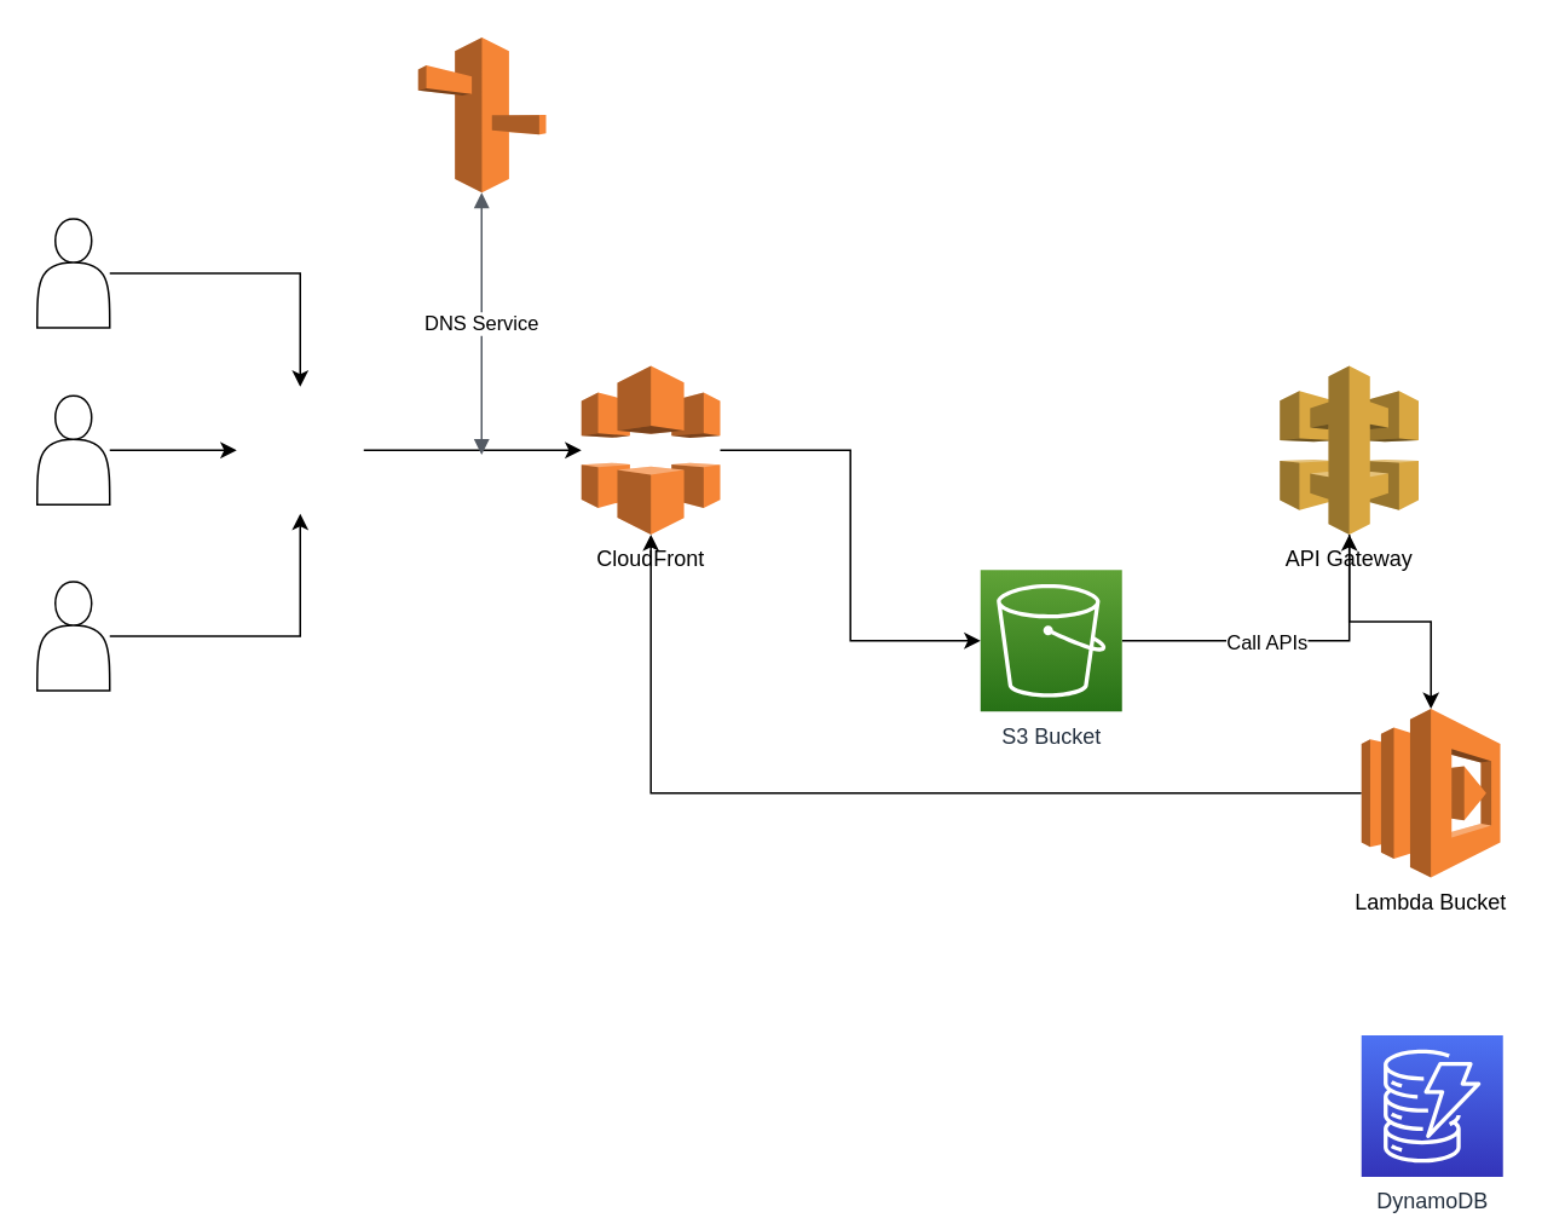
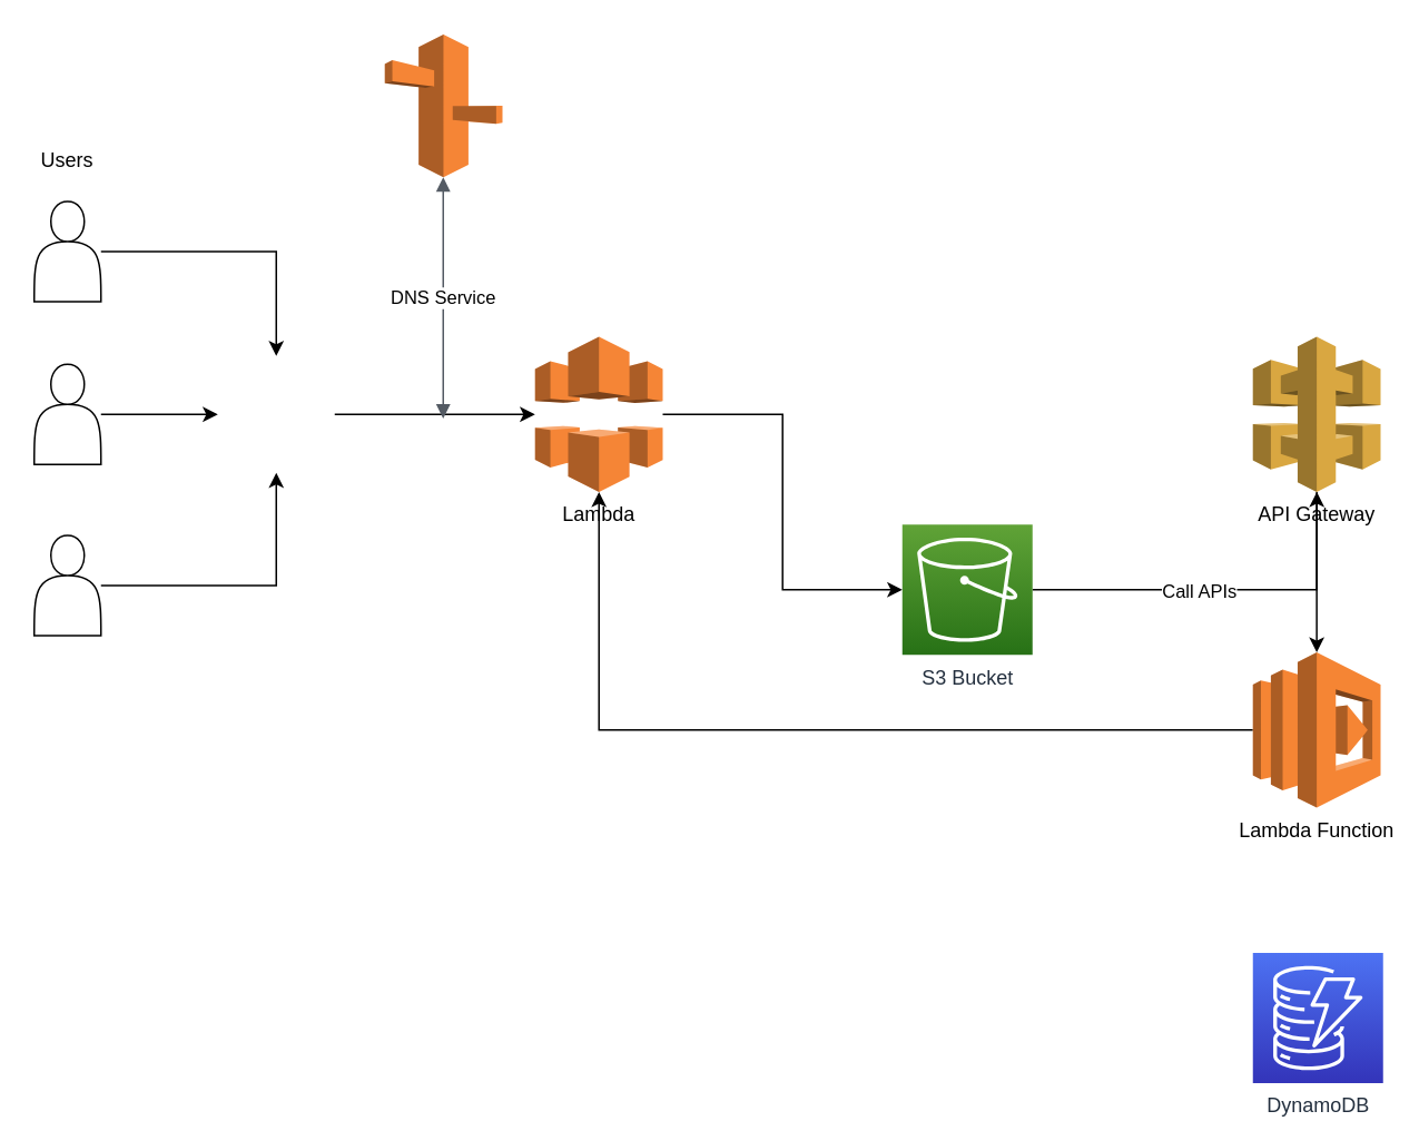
  <mxCell id="0" />
  <mxCell id="1" parent="0" />
  <mxCell id="2" style="edgeStyle=orthogonalEdgeStyle;rounded=0;orthogonalLoop=1;jettySize=auto;html=1;" edge="1" parent="1" source="4" target="19"><mxGeometry relative="1" as="geometry" /></mxCell>
  <mxCell id="3" value="Call APIs" style="edgeLabel;html=1;align=center;verticalAlign=middle;resizable=0;points=[];" vertex="1" connectable="0" parent="2"><mxGeometry x="-0.136" relative="1" as="geometry"><mxPoint y="1" as="offset" /></mxGeometry></mxCell>
  <mxCell id="4" value="S3 Bucket" style="points=[[0,0,0],[0.25,0,0],[0.5,0,0],[0.75,0,0],[1,0,0],[0,1,0],[0.25,1,0],[0.5,1,0],[0.75,1,0],[1,1,0],[0,0.25,0],[0,0.5,0],[0,0.75,0],[1,0.25,0],[1,0.5,0],[1,0.75,0]];outlineConnect=0;fontColor=#232F3E;gradientColor=#60A337;gradientDirection=north;fillColor=#277116;strokeColor=#ffffff;dashed=0;verticalLabelPosition=bottom;verticalAlign=top;align=center;html=1;fontSize=12;fontStyle=0;aspect=fixed;shape=mxgraph.aws4.resourceIcon;resIcon=mxgraph.aws4.s3;" vertex="1" parent="1"><mxGeometry x="540" y="313.5" width="78" height="78" as="geometry" /></mxCell>
  <mxCell id="5" style="edgeStyle=orthogonalEdgeStyle;rounded=0;orthogonalLoop=1;jettySize=auto;html=1;entryX=0;entryY=0.5;entryDx=0;entryDy=0;entryPerimeter=0;" edge="1" parent="1" source="6" target="4"><mxGeometry relative="1" as="geometry" /></mxCell>
- <mxCell id="6" value="CloudFront" style="outlineConnect=0;dashed=0;verticalLabelPosition=bottom;verticalAlign=top;align=center;html=1;shape=mxgraph.aws3.cloudfront;fillColor=#F58536;gradientColor=none;" vertex="1" parent="1"><mxGeometry x="320" y="201" width="76.5" height="93" as="geometry" /></mxCell>
+ <mxCell id="6" value="Lambda" style="outlineConnect=0;dashed=0;verticalLabelPosition=bottom;verticalAlign=top;align=center;html=1;shape=mxgraph.aws3.cloudfront;fillColor=#F58536;gradientColor=none;" vertex="1" parent="1"><mxGeometry x="320" y="201" width="76.5" height="93" as="geometry" /></mxCell>
  <mxCell id="7" style="edgeStyle=orthogonalEdgeStyle;rounded=0;orthogonalLoop=1;jettySize=auto;html=1;" edge="1" parent="1" source="8" target="14"><mxGeometry relative="1" as="geometry" /></mxCell>
  <mxCell id="8" value="" style="shape=actor;whiteSpace=wrap;html=1;" vertex="1" parent="1"><mxGeometry x="20" y="120" width="40" height="60" as="geometry" /></mxCell>
  <mxCell id="9" style="edgeStyle=orthogonalEdgeStyle;rounded=0;orthogonalLoop=1;jettySize=auto;html=1;" edge="1" parent="1" source="10" target="14"><mxGeometry relative="1" as="geometry" /></mxCell>
  <mxCell id="10" value="" style="shape=actor;whiteSpace=wrap;html=1;" vertex="1" parent="1"><mxGeometry x="20" y="217.5" width="40" height="60" as="geometry" /></mxCell>
  <mxCell id="11" style="edgeStyle=orthogonalEdgeStyle;rounded=0;orthogonalLoop=1;jettySize=auto;html=1;" edge="1" parent="1" source="12" target="14"><mxGeometry relative="1" as="geometry" /></mxCell>
  <mxCell id="12" value="" style="shape=actor;whiteSpace=wrap;html=1;" vertex="1" parent="1"><mxGeometry x="20" y="320" width="40" height="60" as="geometry" /></mxCell>
  <mxCell id="13" style="edgeStyle=orthogonalEdgeStyle;rounded=0;orthogonalLoop=1;jettySize=auto;html=1;" edge="1" parent="1" source="14" target="6"><mxGeometry relative="1" as="geometry" /></mxCell>
  <mxCell id="14" value="" style="shape=image;html=1;verticalAlign=top;verticalLabelPosition=bottom;labelBackgroundColor=#ffffff;imageAspect=0;aspect=fixed;image=https://cdn0.iconfinder.com/data/icons/simpline-mix/64/simpline_47-128.png" vertex="1" parent="1"><mxGeometry x="130" y="212.5" width="70" height="70" as="geometry" /></mxCell>
  <mxCell id="15" value="" style="outlineConnect=0;dashed=0;verticalLabelPosition=bottom;verticalAlign=top;align=center;html=1;shape=mxgraph.aws3.route_53;fillColor=#F58536;gradientColor=none;" vertex="1" parent="1"><mxGeometry x="230" y="20" width="70.5" height="85.5" as="geometry" /></mxCell>
  <mxCell id="16" value="DNS Service" style="edgeStyle=orthogonalEdgeStyle;html=1;endArrow=block;elbow=vertical;startArrow=block;startFill=1;endFill=1;strokeColor=#545B64;rounded=0;" edge="1" parent="1" target="15"><mxGeometry width="100" relative="1" as="geometry"><mxPoint x="265" y="250" as="sourcePoint" /><mxPoint x="210" y="100" as="targetPoint" /><Array as="points"><mxPoint x="265" y="178" /><mxPoint x="265" y="178" /></Array></mxGeometry></mxCell>
+ <mxCell id="17" value="Users" style="text;html=1;strokeColor=none;fillColor=none;align=center;verticalAlign=middle;whiteSpace=wrap;rounded=0;" vertex="1" parent="1"><mxGeometry x="20" y="85.5" width="40" height="20" as="geometry" /></mxCell>
  <mxCell id="18" style="edgeStyle=orthogonalEdgeStyle;rounded=0;orthogonalLoop=1;jettySize=auto;html=1;" edge="1" parent="1" source="19" target="21"><mxGeometry relative="1" as="geometry" /></mxCell>
- <mxCell id="19" value="API Gateway" style="outlineConnect=0;dashed=0;verticalLabelPosition=bottom;verticalAlign=top;align=center;html=1;shape=mxgraph.aws3.api_gateway;fillColor=#D9A741;gradientColor=none;" vertex="1" parent="1"><mxGeometry x="705" y="201" width="76.5" height="93" as="geometry" /></mxCell>
+ <mxCell id="19" value="API Gateway" style="outlineConnect=0;dashed=0;verticalLabelPosition=bottom;verticalAlign=top;align=center;html=1;shape=mxgraph.aws3.api_gateway;fillColor=#D9A741;gradientColor=none;" vertex="1" parent="1"><mxGeometry x="750" y="201" width="76.5" height="93" as="geometry" /></mxCell>
  <mxCell id="20" style="edgeStyle=orthogonalEdgeStyle;rounded=0;orthogonalLoop=1;jettySize=auto;html=1;" edge="1" parent="1" source="21" target="6"><mxGeometry relative="1" as="geometry" /></mxCell>
- <mxCell id="21" value="Lambda Bucket" style="outlineConnect=0;dashed=0;verticalLabelPosition=bottom;verticalAlign=top;align=center;html=1;shape=mxgraph.aws3.lambda;fillColor=#F58534;gradientColor=none;" vertex="1" parent="1"><mxGeometry x="750" y="390" width="76.5" height="93" as="geometry" /></mxCell>
+ <mxCell id="21" value="Lambda Function" style="outlineConnect=0;dashed=0;verticalLabelPosition=bottom;verticalAlign=top;align=center;html=1;shape=mxgraph.aws3.lambda;fillColor=#F58534;gradientColor=none;" vertex="1" parent="1"><mxGeometry x="750" y="390" width="76.5" height="93" as="geometry" /></mxCell>
  <mxCell id="22" value="DynamoDB" style="points=[[0,0,0],[0.25,0,0],[0.5,0,0],[0.75,0,0],[1,0,0],[0,1,0],[0.25,1,0],[0.5,1,0],[0.75,1,0],[1,1,0],[0,0.25,0],[0,0.5,0],[0,0.75,0],[1,0.25,0],[1,0.5,0],[1,0.75,0]];outlineConnect=0;fontColor=#232F3E;gradientColor=#4D72F3;gradientDirection=north;fillColor=#3334B9;strokeColor=#ffffff;dashed=0;verticalLabelPosition=bottom;verticalAlign=top;align=center;html=1;fontSize=12;fontStyle=0;aspect=fixed;shape=mxgraph.aws4.resourceIcon;resIcon=mxgraph.aws4.dynamodb;" vertex="1" parent="1"><mxGeometry x="750" y="570" width="78" height="78" as="geometry" /></mxCell>
